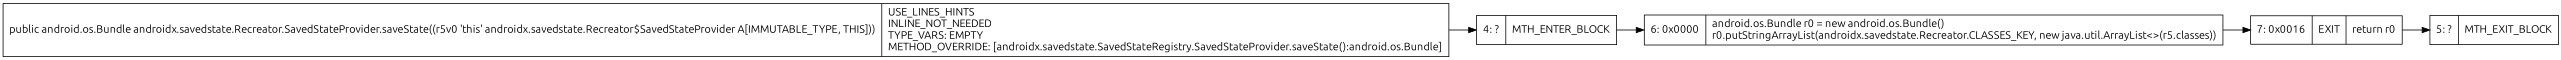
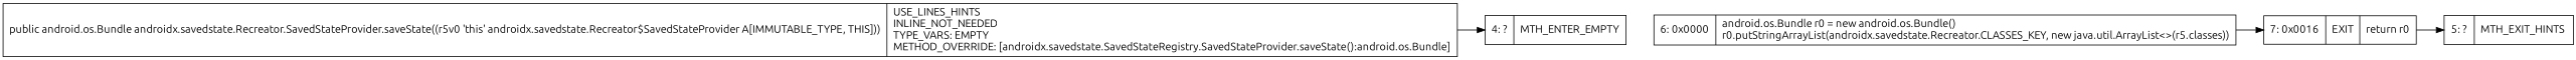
  digraph {
    fontname=Ubuntu
    rankdir=LR
    node [fontname=Ubuntu shape=record]
    edge [fontname=Ubuntu]
-   n1 [label="{4\:\ ?|MTH_ENTER_BLOCK\l}"]
+   n1 [label="{4\:\ ?|MTH_ENTER_EMPTY\l}"]
    n2 [label="{6\:\ 0x0000|android.os.Bundle r0 = new android.os.Bundle()\lr0.putStringArrayList(androidx.savedstate.Recreator.CLASSES_KEY, new java.util.ArrayList\<\>(r5.classes))\l}"]
    n3 [label="{7\:\ 0x0016|EXIT\l|return r0\l}"]
-   n4 [label="{5\:\ ?|MTH_EXIT_BLOCK\l}"]
+   n4 [label="{5\:\ ?|MTH_EXIT_HINTS\l}"]
    n5 [label="{public android.os.Bundle androidx.savedstate.Recreator.SavedStateProvider.saveState((r5v0 'this' androidx.savedstate.Recreator$SavedStateProvider A[IMMUTABLE_TYPE, THIS]))  | USE_LINES_HINTS\lINLINE_NOT_NEEDED\lTYPE_VARS: EMPTY\lMETHOD_OVERRIDE: [androidx.savedstate.SavedStateRegistry.SavedStateProvider.saveState():android.os.Bundle]\l}"]
-   n1 -> n2
    n2 -> n3
    n3 -> n4
    n5 -> n1
  }
